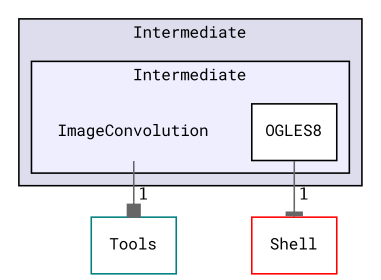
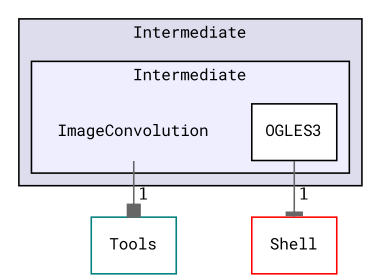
  digraph {
    compound=true
    fontname="Roboto Mono"
    node [color=teal fontname="Roboto Mono" fontsize=10 shape=box fillcolor=white style=filled]
    edge [color=gray40 fontname="Roboto Mono" headlabel=1 labeldistance=1.5 labelfontname=Helvetica labelfontsize=10]
    n1 [label=ImageConvolution shape=plaintext fillcolor="" style=""]
-   n2 [color=black label=OGLES8]
+   n2 [color=black label=OGLES3]
    n3 [label=Tools]
    n4 [color=red label=Shell]
    subgraph cluster_1 {
      bgcolor="#ddddee"
      fontsize=10
      label=Intermediate
      pencolor=black
      subgraph cluster_2 {
        bgcolor="#eeeeff"
        fontsize=10
        label=Intermediate
        pencolor=black
        n1
        n2
      }
    }
    n1 -> n3 [arrowhead=box]
    n2 -> n4 [arrowhead=tee]
  }
